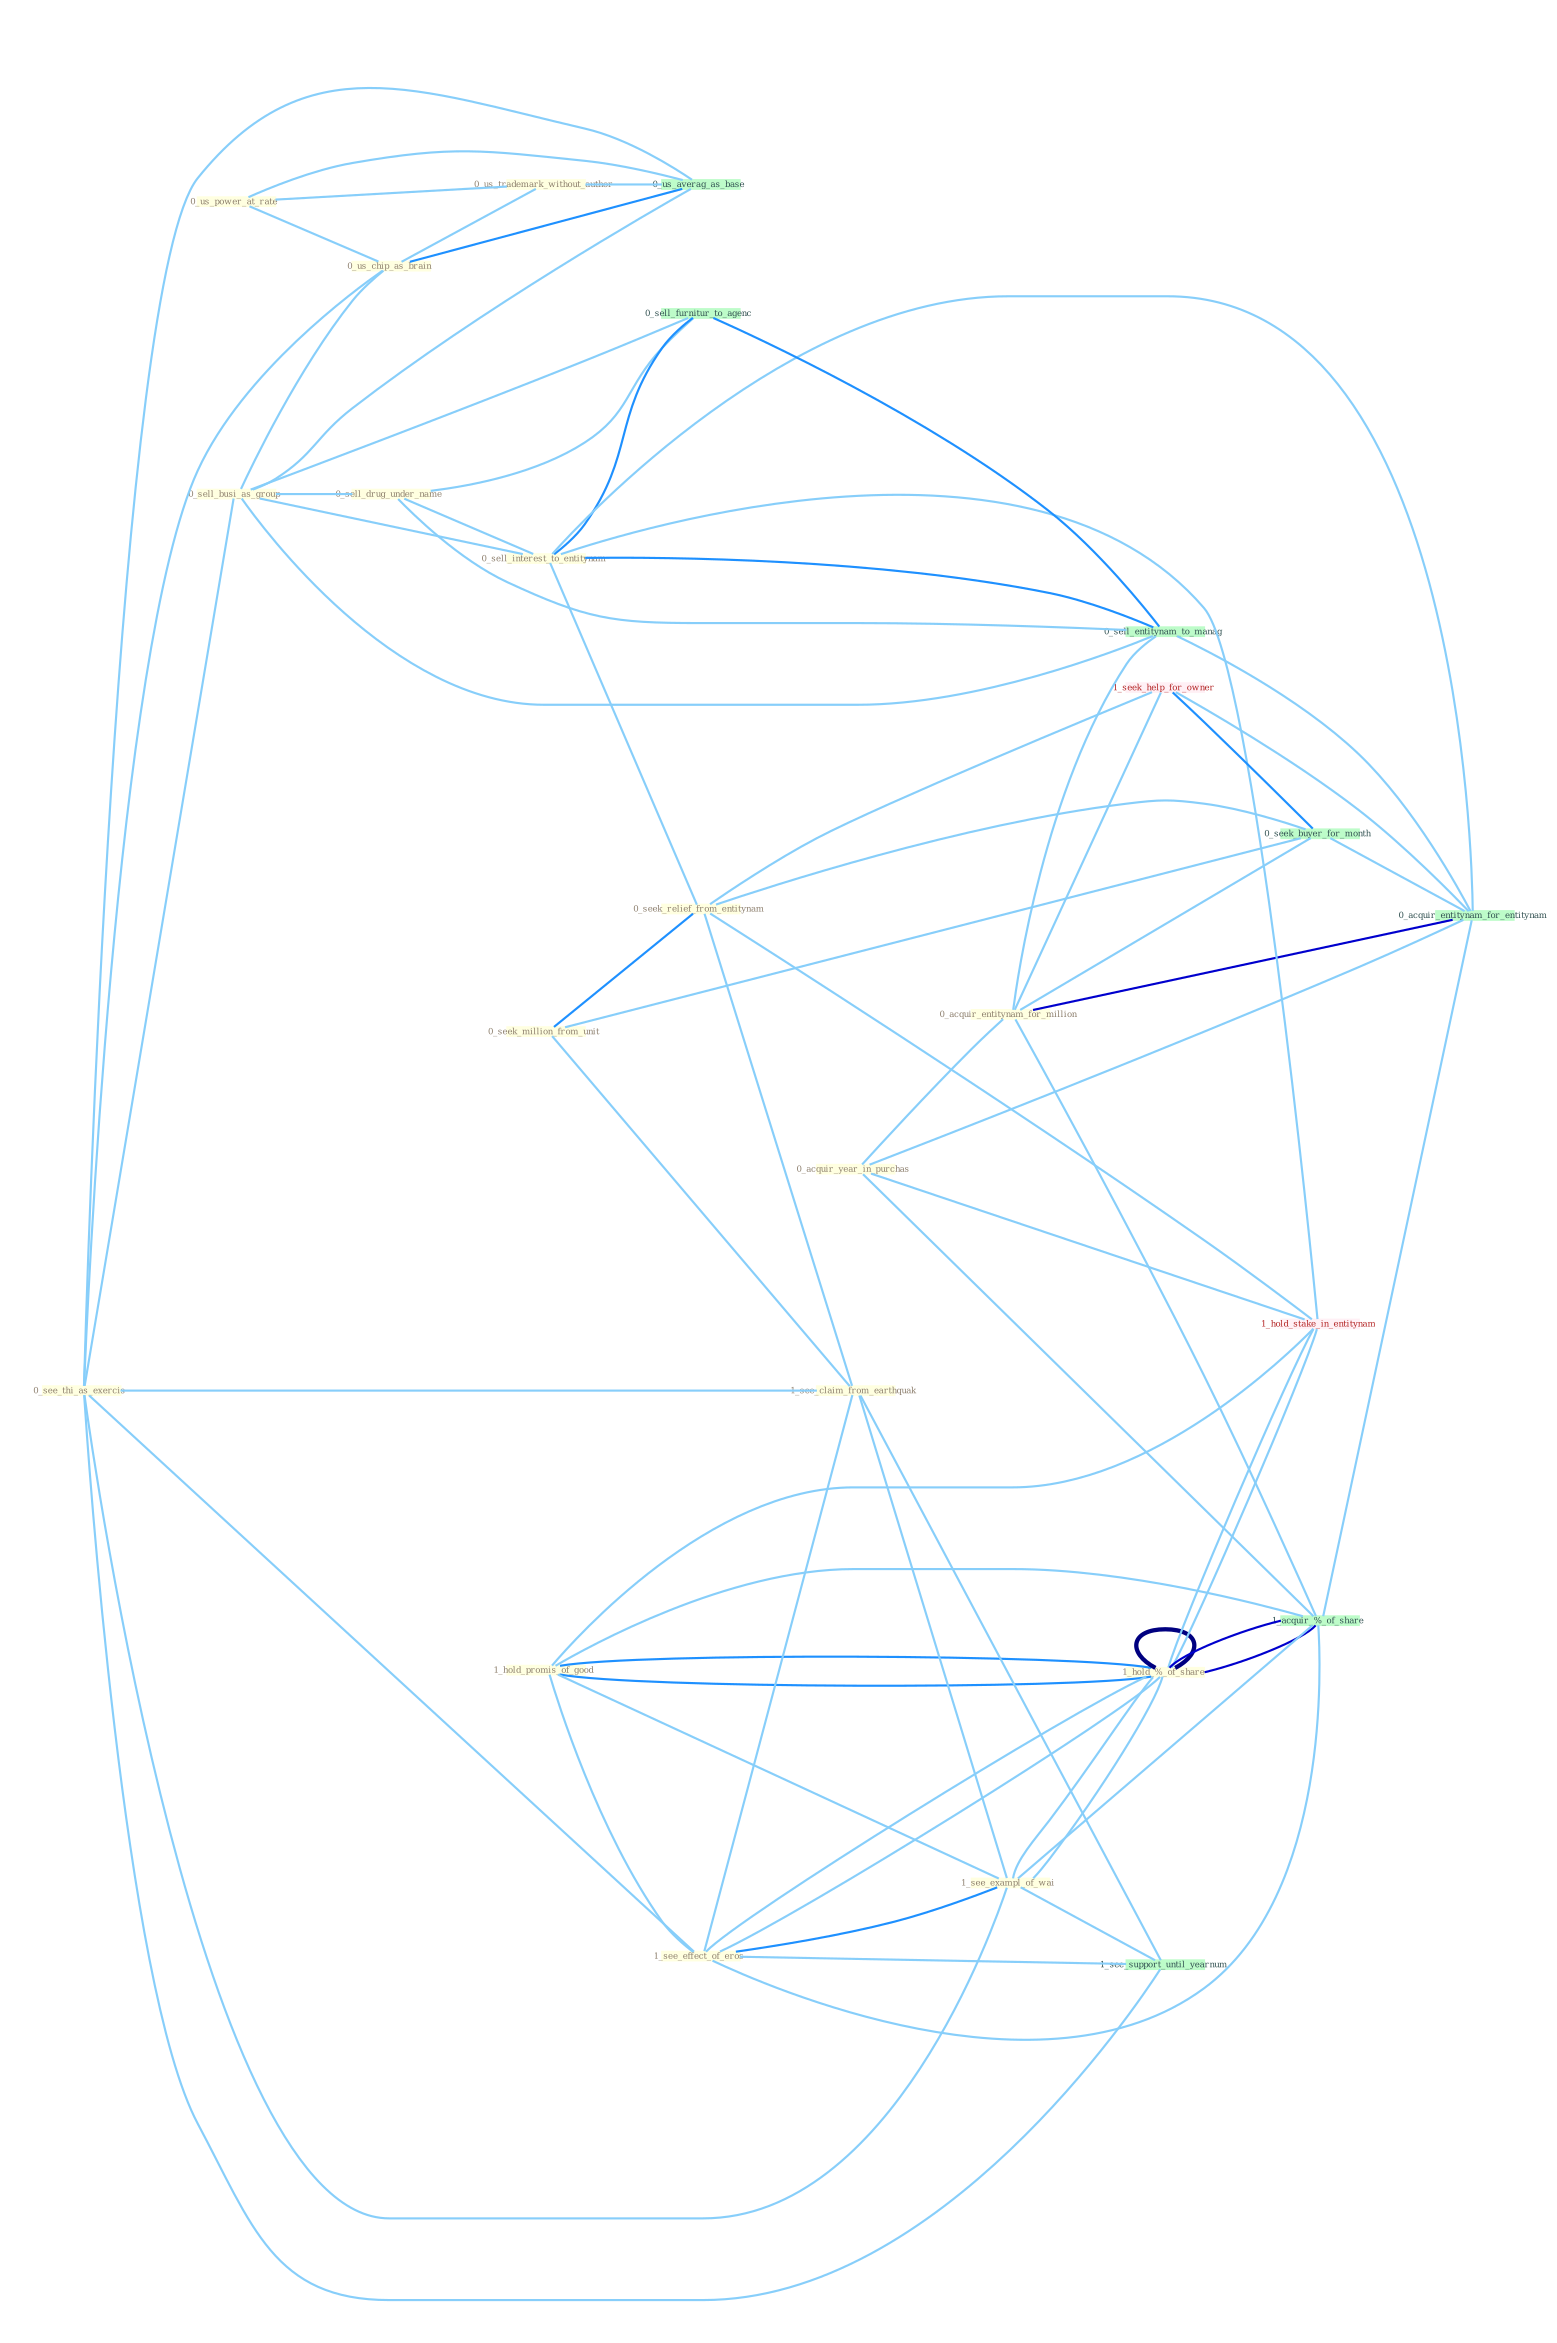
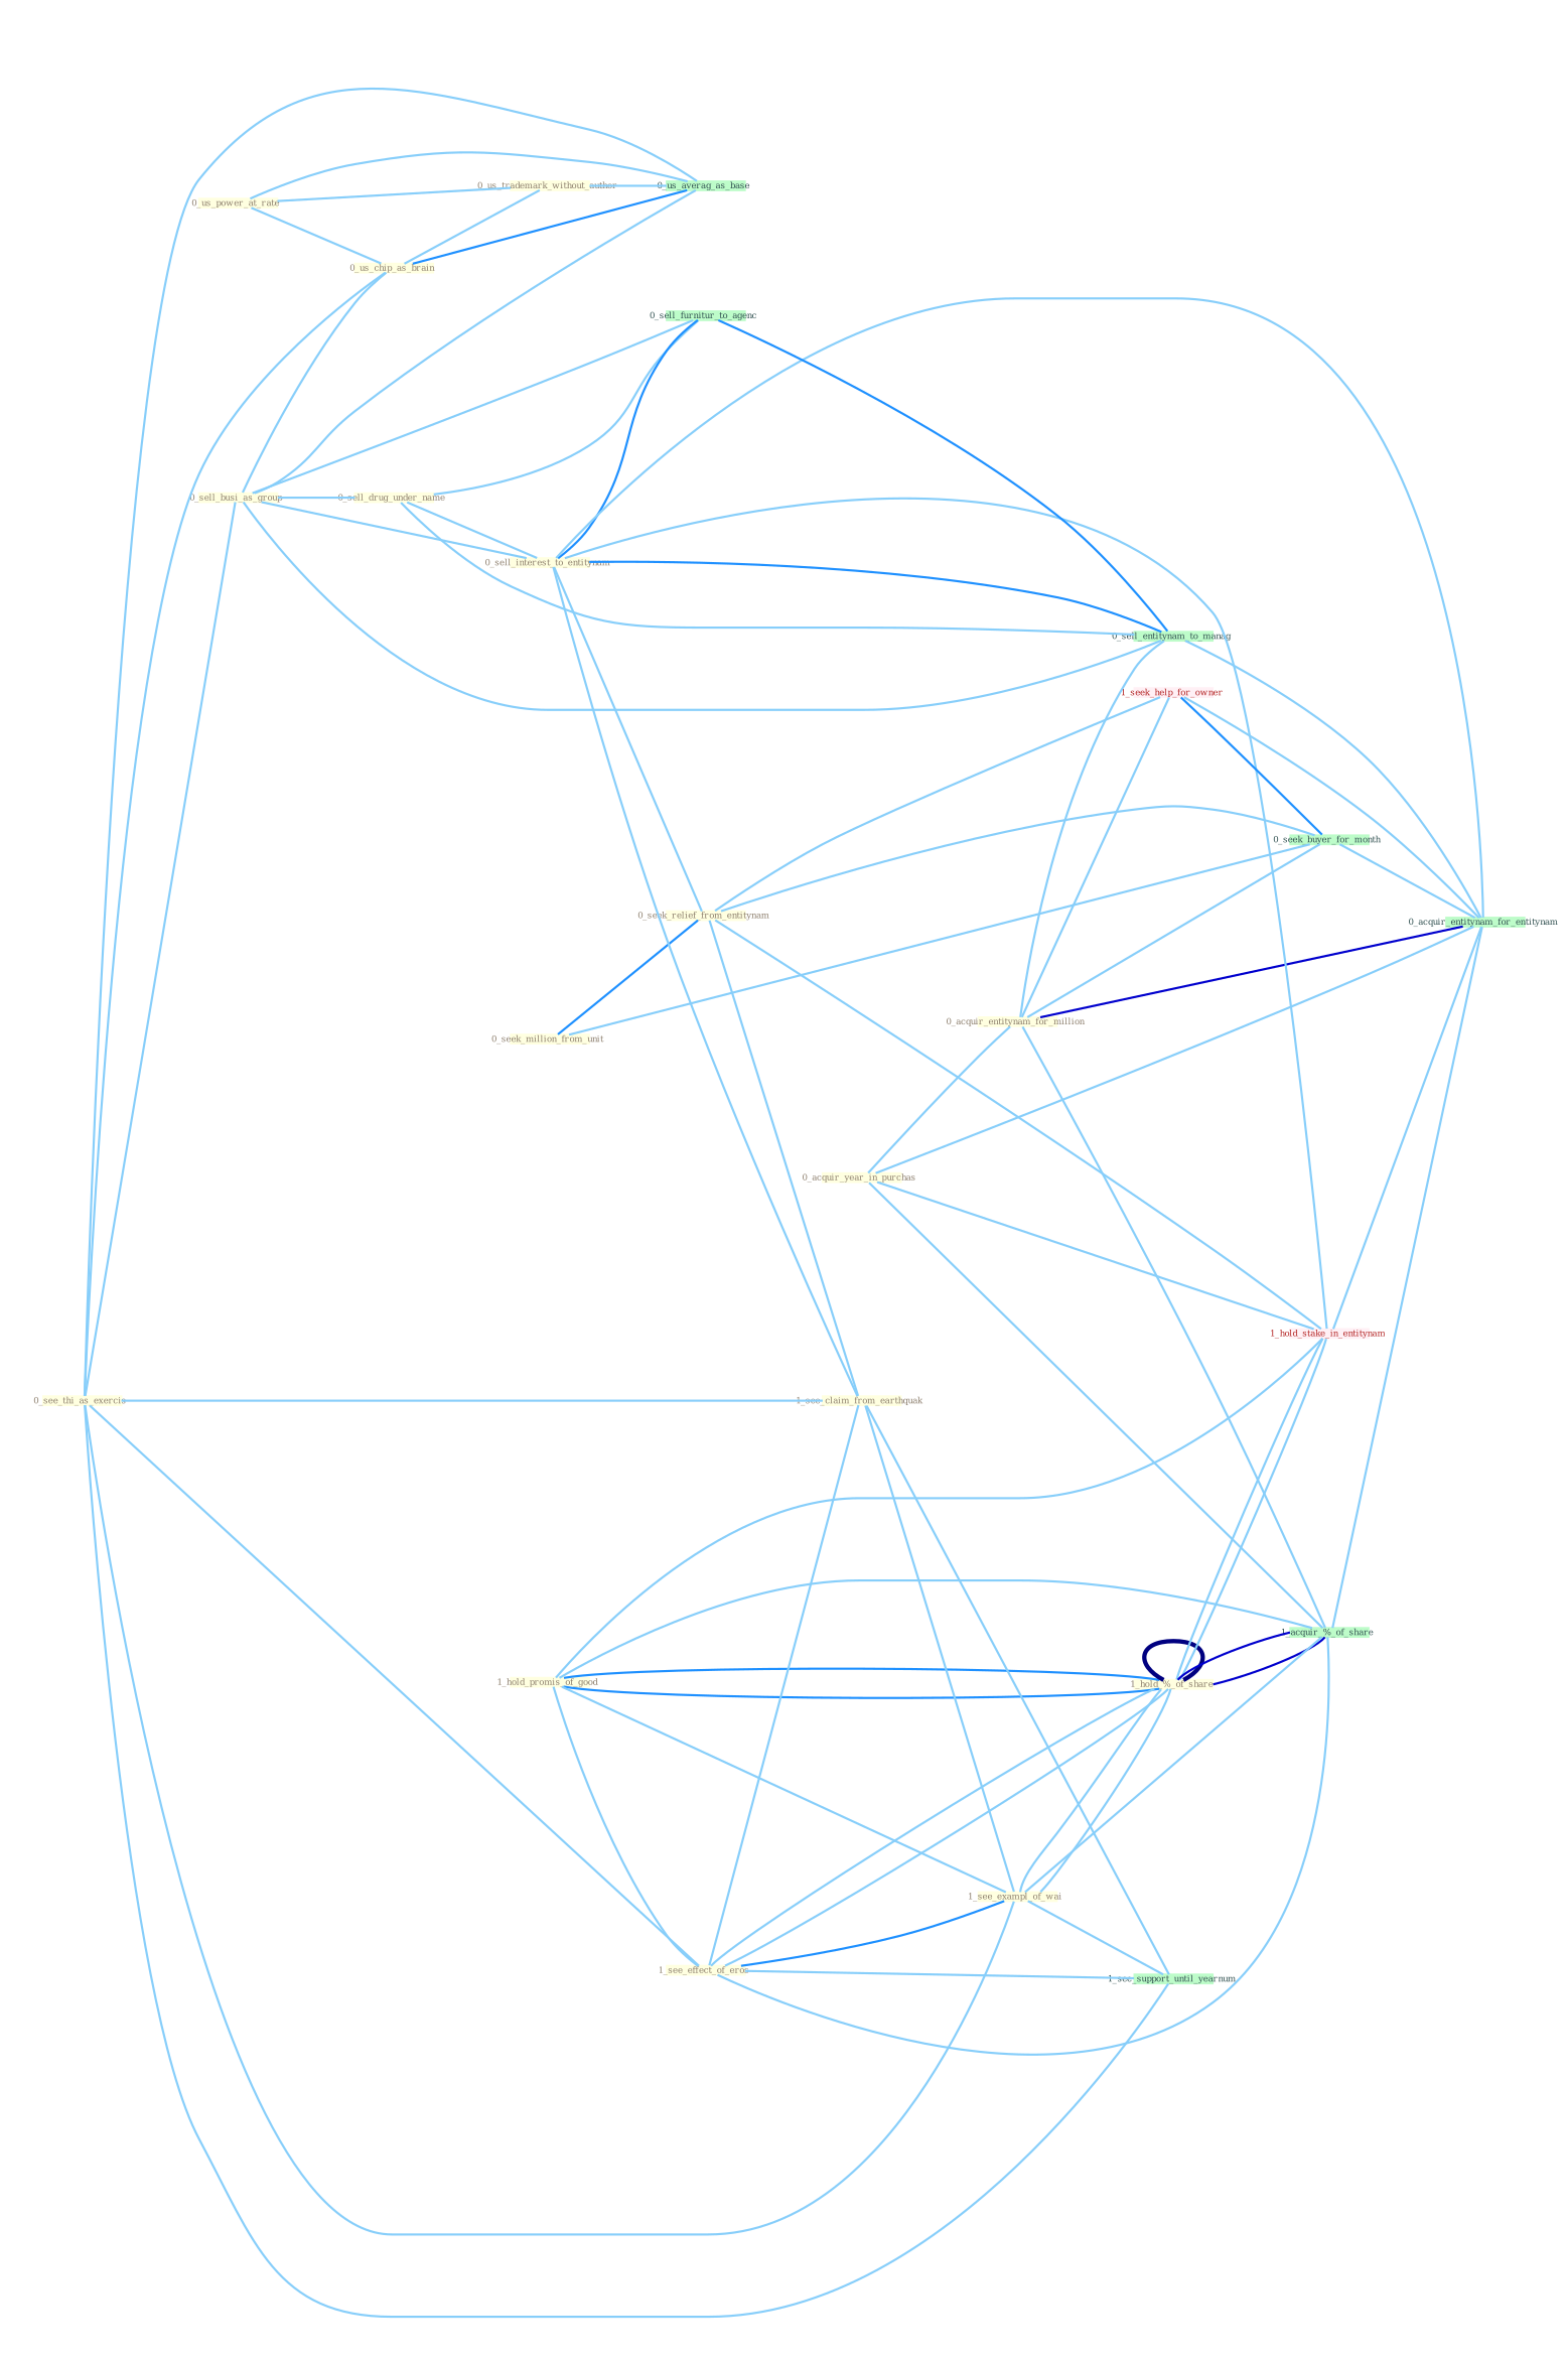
  graph {
    fontname="DejaVu Serif"
    rankdir=LR
    node [color="#ffffe0" fixedsize=true fontcolor="#8b7d6b" fontname="DejaVu Serif" fontsize=4 shape=polygon style=filled]
    edge [color="#87cefa" fontname="DejaVu Serif" w=1]
    "0_see_thi_as_exercis " [height=.06 width=.5]
    "0_sell_busi_as_group " [height=.06 width=.5]
    "1_hold_promis_of_good " [height=.06 width=.5]
    "1_see_effect_of_eros " [height=.06 width=.5]
    "0_us_power_at_rate " [height=.06 width=.5]
    "0_acquir_year_in_purchas " [height=.06 width=.5]
    "0_seek_million_from_unit " [height=.06 width=.5]
    "0_acquir_entitynam_for_million " [height=.06 width=.5]
    "1_hold_%_of_share " [height=.06 width=.5]
    "0_us_chip_as_brain " [height=.06 width=.5]
    "0_sell_drug_under_name " [height=.06 width=.5]
    "0_sell_interest_to_entitynam " [height=.06 width=.5]
    "0_seek_relief_from_entitynam " [height=.06 width=.5]
    "1_see_claim_from_earthquak " [height=.06 width=.5]
    "0_us_trademark_without_author " [height=.06 width=.5]
    "1_see_exampl_of_wai " [height=.06 width=.5]
    "1_hold_stake_in_entitynam " [color="#fff0f5" fontcolor="#b22222" height=.06 width=.5]
    "1_seek_help_for_owner " [color="#fff0f5" fontcolor="#b22222" height=.06 width=.5]
    "1_see_support_until_yearnum " [color="#BDFCC9" fontcolor="#2f4f4f" height=.06 width=.5]
    "0_us_averag_as_base " [color="#BDFCC9" fontcolor="#2f4f4f" height=.06 width=.5]
    "0_sell_furnitur_to_agenc " [color="#BDFCC9" fontcolor="#2f4f4f" height=.06 width=.5]
    "0_sell_entitynam_to_manag " [color="#BDFCC9" fontcolor="#2f4f4f" height=.06 width=.5]
    "1_acquir_%_of_share " [color="#BDFCC9" fontcolor="#2f4f4f" height=.06 width=.5]
    "0_acquir_entitynam_for_entitynam " [color="#BDFCC9" fontcolor="#2f4f4f" height=.06 width=.5]
    "0_seek_buyer_for_month " [color="#BDFCC9" fontcolor="#2f4f4f" height=.06 width=.5]
    subgraph sub_1 {
      "0_see_thi_as_exercis "
      "0_sell_busi_as_group "
      "1_hold_promis_of_good "
      "1_see_effect_of_eros "
      "0_us_power_at_rate "
      "0_acquir_year_in_purchas "
      "0_seek_million_from_unit "
      "0_acquir_entitynam_for_million "
      "1_hold_%_of_share "
      "0_us_chip_as_brain "
      "0_sell_drug_under_name "
      "0_sell_interest_to_entitynam "
      "0_seek_relief_from_entitynam "
      "1_see_claim_from_earthquak "
      "0_us_trademark_without_author "
      "1_see_exampl_of_wai "
    }
    subgraph sub_2 {
      "1_hold_stake_in_entitynam "
      "1_seek_help_for_owner "
    }
    "0_see_thi_as_exercis " -- "0_sell_busi_as_group "
    "0_see_thi_as_exercis " -- "1_see_effect_of_eros "
    "0_see_thi_as_exercis " -- "0_us_chip_as_brain "
    "0_see_thi_as_exercis " -- "1_see_claim_from_earthquak "
    "0_see_thi_as_exercis " -- "1_see_exampl_of_wai "
    "0_see_thi_as_exercis " -- "1_see_support_until_yearnum "
    "0_see_thi_as_exercis " -- "0_us_averag_as_base "
    "0_sell_busi_as_group " -- "0_us_chip_as_brain "
    "0_sell_busi_as_group " -- "0_sell_drug_under_name "
    "0_sell_busi_as_group " -- "0_sell_interest_to_entitynam "
    "0_sell_busi_as_group " -- "0_us_averag_as_base "
    "0_sell_busi_as_group " -- "0_sell_furnitur_to_agenc "
    "0_sell_busi_as_group " -- "0_sell_entitynam_to_manag "
    "1_hold_promis_of_good " -- "1_see_effect_of_eros "
    "1_hold_promis_of_good " -- "1_hold_%_of_share " [color="#1e90ff" w=2]
    "1_hold_promis_of_good " -- "1_hold_%_of_share " [color="#1e90ff" w=2]
    "1_hold_promis_of_good " -- "1_see_exampl_of_wai "
    "1_hold_promis_of_good " -- "1_hold_stake_in_entitynam "
    "1_hold_promis_of_good " -- "1_acquir_%_of_share "
    "1_see_effect_of_eros " -- "1_hold_%_of_share "
    "1_see_effect_of_eros " -- "1_hold_%_of_share "
    "1_see_effect_of_eros " -- "1_see_claim_from_earthquak "
    "1_see_effect_of_eros " -- "1_see_exampl_of_wai " [color="#1e90ff" w=2]
    "1_see_effect_of_eros " -- "1_see_support_until_yearnum "
    "1_see_effect_of_eros " -- "1_acquir_%_of_share "
    "0_us_power_at_rate " -- "0_us_chip_as_brain "
    "0_us_power_at_rate " -- "0_us_trademark_without_author "
    "0_us_power_at_rate " -- "0_us_averag_as_base "
    "0_acquir_year_in_purchas " -- "0_acquir_entitynam_for_million "
    "0_acquir_year_in_purchas " -- "1_hold_stake_in_entitynam "
    "0_acquir_year_in_purchas " -- "1_acquir_%_of_share "
    "0_acquir_year_in_purchas " -- "0_acquir_entitynam_for_entitynam "
    "0_seek_million_from_unit " -- "0_seek_relief_from_entitynam " [color="#1e90ff" w=2]
-   "0_seek_million_from_unit " -- "1_see_claim_from_earthquak "
+   "0_sell_interest_to_entitynam " -- "1_see_claim_from_earthquak "
    "0_seek_million_from_unit " -- "0_seek_buyer_for_month "
    "0_acquir_entitynam_for_million " -- "1_seek_help_for_owner "
    "0_acquir_entitynam_for_million " -- "0_sell_entitynam_to_manag "
    "0_acquir_entitynam_for_million " -- "1_acquir_%_of_share "
    "0_acquir_entitynam_for_million " -- "0_acquir_entitynam_for_entitynam " [color="#0000cd" w=3]
    "0_acquir_entitynam_for_million " -- "0_seek_buyer_for_month "
    "1_hold_%_of_share " -- "1_hold_%_of_share " [color="#000080" style=bold w=4]
    "1_hold_%_of_share " -- "1_see_exampl_of_wai "
    "1_hold_%_of_share " -- "1_hold_stake_in_entitynam "
    "1_hold_%_of_share " -- "1_hold_stake_in_entitynam "
    "1_hold_%_of_share " -- "1_acquir_%_of_share " [color="#0000cd" w=3]
    "1_hold_%_of_share " -- "1_acquir_%_of_share " [color="#0000cd" w=3]
    "0_us_chip_as_brain " -- "0_us_trademark_without_author "
    "0_us_chip_as_brain " -- "0_us_averag_as_base " [color="#1e90ff" w=2]
    "0_sell_drug_under_name " -- "0_sell_interest_to_entitynam "
    "0_sell_drug_under_name " -- "0_sell_furnitur_to_agenc "
    "0_sell_drug_under_name " -- "0_sell_entitynam_to_manag "
    "0_sell_interest_to_entitynam " -- "0_seek_relief_from_entitynam "
    "0_sell_interest_to_entitynam " -- "1_hold_stake_in_entitynam "
    "0_sell_interest_to_entitynam " -- "0_sell_furnitur_to_agenc " [color="#1e90ff" w=2]
    "0_sell_interest_to_entitynam " -- "0_sell_entitynam_to_manag " [color="#1e90ff" w=2]
    "0_sell_interest_to_entitynam " -- "0_acquir_entitynam_for_entitynam "
    "0_seek_relief_from_entitynam " -- "1_see_claim_from_earthquak "
    "0_seek_relief_from_entitynam " -- "1_hold_stake_in_entitynam "
    "0_seek_relief_from_entitynam " -- "1_seek_help_for_owner "
    "0_seek_relief_from_entitynam " -- "0_seek_buyer_for_month "
    "1_see_claim_from_earthquak " -- "1_see_exampl_of_wai "
    "1_see_claim_from_earthquak " -- "1_see_support_until_yearnum "
    "0_us_trademark_without_author " -- "0_us_averag_as_base "
    "1_see_exampl_of_wai " -- "1_hold_%_of_share "
    "1_see_exampl_of_wai " -- "1_see_support_until_yearnum "
    "1_see_exampl_of_wai " -- "1_acquir_%_of_share "
+   "1_hold_stake_in_entitynam " -- "0_acquir_entitynam_for_entitynam "
    "1_seek_help_for_owner " -- "0_acquir_entitynam_for_entitynam "
    "1_seek_help_for_owner " -- "0_seek_buyer_for_month " [color="#1e90ff" w=2]
    "0_sell_furnitur_to_agenc " -- "0_sell_entitynam_to_manag " [color="#1e90ff" w=2]
    "0_sell_entitynam_to_manag " -- "0_acquir_entitynam_for_entitynam "
    "1_acquir_%_of_share " -- "0_acquir_entitynam_for_entitynam "
    "0_seek_buyer_for_month " -- "0_acquir_entitynam_for_entitynam "
  }
